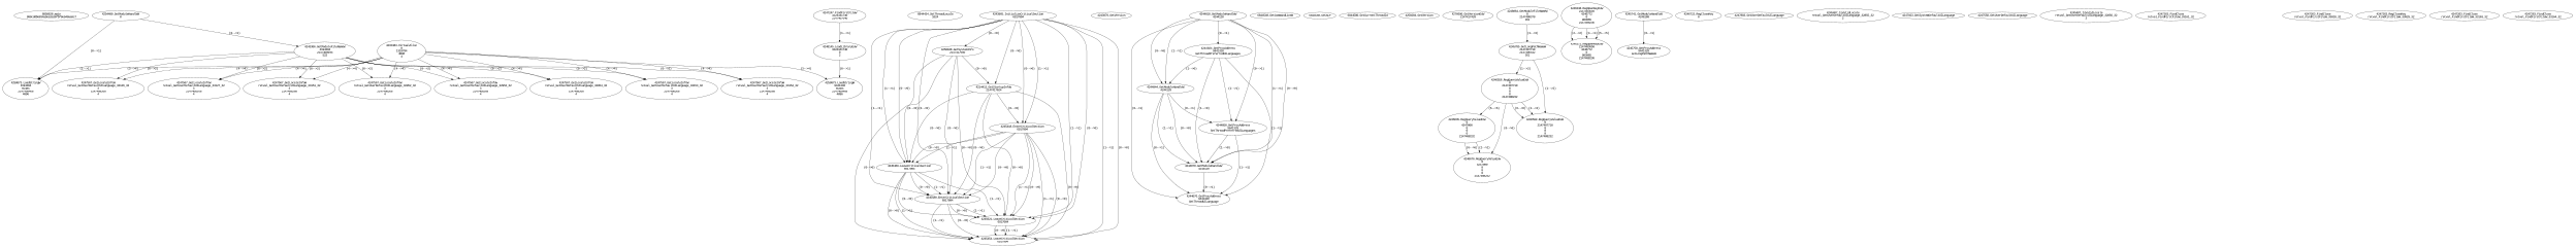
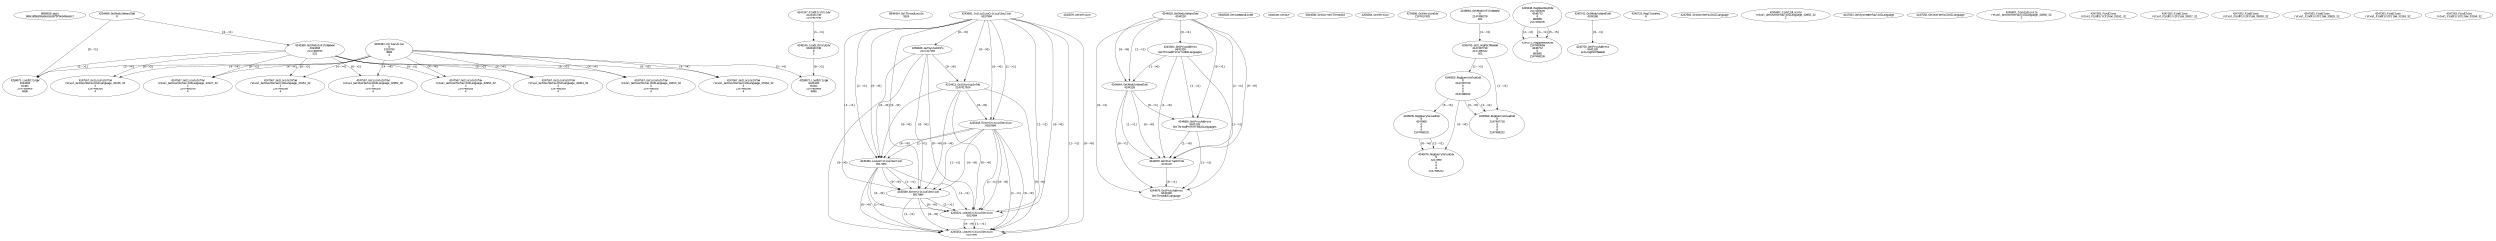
  digraph {
    fontname="Liberation Mono"
    node [fontname="Liberation Mono"]
    edge [fontname="Liberation Mono"]
    n1 [label="6850628.main\n000cddb6834a9ea3a36fbf0e940aa9c7"]
    n2 [label="4254480.GetModuleHandleW\n0"]
    n3 [label="4243306.GetModuleFileNameW\n4194304\n2147408904\n522"]
    n4 [label="4250073.LoadStringW\n4194304\n65485\n2147409468\n4096"]
    n5 [label="4247567.GetLocaleInfoW\nretval_GetUserDefaultUILanguage_33126_32\n3\n2147408268\n4"]
    n6 [label="4247567.GetLocaleInfoW\nretval_GetUserDefaultUILanguage_33127_32\n3\n2147408268\n4"]
    n7 [label="4247567.GetLocaleInfoW\nretval_GetUserDefaultUILanguage_33151_32\n3\n2147408268\n4"]
    n8 [label="4247567.GetLocaleInfoW\nretval_GetUserDefaultUILanguage_32952_32\n3\n2147408268\n4"]
    n9 [label="4247567.GetLocaleInfoW\nretval_GetUserDefaultUILanguage_32953_32\n3\n2147408268\n4"]
    n10 [label="4247567.GetLocaleInfoW\nretval_GetUserDefaultUILanguage_32954_32\n3\n2147408268\n4"]
    n11 [label="4247567.GetLocaleInfoW\nretval_GetUserDefaultUILanguage_33153_32\n3\n2147408268\n4"]
    n12 [label="4247567.GetLocaleInfoW\nretval_GetUserDefaultUILanguage_33154_32\n3\n2147408268\n4"]
    n13 [label="6844434.SetThreadLocale\n1024"]
    n14 [label="4243965.InitializeCriticalSection\n6917004"]
    n15 [label="4250188.GetSystemInfo\n2147417660"]
    n16 [label="4214413.GetStartupInfoW\n2147417624"]
    n17 [label="4245418.EnterCriticalSection\n6917004"]
    n18 [label="4245469.LeaveCriticalSection\n6917004"]
    n19 [label="4245580.EnterCriticalSection\n6917004"]
    n20 [label="4245621.LeaveCriticalSection\n6917004"]
    n21 [label="4245454.LeaveCriticalSection\n6917004"]
    n22 [label="4243979.GetVersion\n"]
    n23 [label="4244018.GetModuleHandleW\n4244120"]
    n24 [label="4244024.GetProcAddress\n9441320\nGetThreadPreferredUILanguages"]
    n25 [label="4244044.GetModuleHandleW\n4244120"]
    n26 [label="4244050.GetProcAddress\n9441320\nSetThreadPreferredUILanguages"]
-   n27 [label="4244070.GetModuleHandleW\n4244120"]
+   n27 [label="4244070.GetStartupInfoW\n4244120"]
    n28 [label="4244076.GetProcAddress\n9441320\nGetThreadUILanguage"]
    n29 [label="6844540.GetCommandLineW\n"]
    n30 [label="6844560.GetACP\n"]
    n31 [label="6844580.GetCurrentThreadId\n"]
    n32 [label="4250204.GetVersion\n"]
    n33 [label="4276690.GetVersionExW\n2147417420"]
    n34 [label="4248064.GetModuleFileNameW\n0\n2147408370\n261"]
    n35 [label="4245785.GetLongPathNameW\n2147407710\n2147406542\n261"]
    n36 [label="4246556.RegQueryValueExW\n0\n2147407710\n0\n0\n0\n2147408232"]
    n37 [label="4246599.RegQueryValueExW\n0\n2147407710\n0\n0\n0\n2147408232"]
    n38 [label="4215383.VirtualAlloc\n0\n1310704\n4096\n4"]
    n39 [label="4250073.LoadStringW\n9441340\n65485\n2147409468\n4096"]
    n40 [label="4246338.RegOpenKeyExW\n2147483649\n4246772\n0\n983065\n2147408236"]
    n41 [label="4246372.RegOpenKeyExW\n2147483650\n4246772\n0\n983065\n2147408236"]
    n42 [label="4245741.GetModuleHandleW\n4246160"]
    n43 [label="4245758.GetProcAddress\n9441320\nGetLongPathNameW"]
    n44 [label="4246635.RegQueryValueExW\n0\n4247000\n0\n0\n0\n2147408232"]
    n45 [label="4246676.RegQueryValueExW\n0\n4247000\n0\n0\n0\n2147408232"]
    n46 [label="4246722.RegCloseKey\n0"]
    n47 [label="4247883.GetUserDefaultUILanguage\n"]
    n48 [label="4245487.IsValidLocale\nretval_GetUserDefaultUILanguage_32855_32\n2"]
    n49 [label="4247923.GetSystemDefaultUILanguage\n"]
    n50 [label="4247558.GetUserDefaultUILanguage\n"]
    n51 [label="4247247.FindFirstFileW\n3224341740\n2147407640"]
    n52 [label="4248145.LoadLibraryExW\n3224341740\n0\n2"]
    n53 [label="4245487.IsValidLocale\nretval_GetUserDefaultUILanguage_32856_32\n2"]
    n54 [label="4247263.FindClose\nretval_FindFirstFileW_33161_32"]
+   n55 [label="4247263.FindClose\nretval_FindFirstFileW_33027_32"]
    n56 [label="4247263.FindClose\nretval_FindFirstFileW_33028_32"]
-   n57 [label="4247263.RegCloseKey\nretval_FindFirstFileW_33029_32"]
+   n57 [label="4247263.FindClose\nretval_FindFirstFileW_33029_32"]
    n58 [label="4247263.FindClose\nretval_FindFirstFileW_33163_32"]
    n59 [label="4247263.FindClose\nretval_FindFirstFileW_33164_32"]
    n2 -> n3 [label="(0-->1)"]
    n2 -> n4 [label="(0-->1)"]
    n3 -> n4 [label="(1-->1)"]
    n3 -> n5 [label="(0-->2)"]
    n3 -> n6 [label="(0-->2)"]
    n3 -> n7 [label="(0-->2)"]
    n3 -> n8 [label="(0-->2)"]
    n3 -> n9 [label="(0-->2)"]
    n3 -> n10 [label="(0-->2)"]
    n3 -> n11 [label="(0-->2)"]
    n3 -> n12 [label="(0-->2)"]
    n14 -> n15 [label="(0-->0)"]
    n14 -> n16 [label="(0-->0)"]
    n14 -> n17 [label="(1-->1)"]
    n14 -> n17 [label="(0-->0)"]
    n14 -> n18 [label="(1-->1)"]
    n14 -> n18 [label="(0-->0)"]
    n14 -> n19 [label="(1-->1)"]
    n14 -> n19 [label="(0-->0)"]
    n14 -> n20 [label="(1-->1)"]
    n14 -> n20 [label="(0-->0)"]
    n14 -> n21 [label="(1-->1)"]
    n14 -> n21 [label="(0-->0)"]
    n15 -> n16 [label="(0-->0)"]
    n15 -> n18 [label="(0-->0)"]
    n15 -> n19 [label="(0-->0)"]
    n15 -> n20 [label="(0-->0)"]
    n15 -> n21 [label="(0-->0)"]
    n16 -> n17 [label="(0-->0)"]
    n16 -> n18 [label="(0-->0)"]
    n16 -> n19 [label="(0-->0)"]
    n16 -> n20 [label="(0-->0)"]
    n16 -> n21 [label="(0-->0)"]
    n17 -> n18 [label="(1-->1)"]
    n17 -> n18 [label="(0-->0)"]
    n17 -> n19 [label="(1-->1)"]
    n17 -> n19 [label="(0-->0)"]
    n17 -> n20 [label="(1-->1)"]
    n17 -> n20 [label="(0-->0)"]
    n17 -> n21 [label="(1-->1)"]
    n17 -> n21 [label="(0-->0)"]
    n18 -> n19 [label="(1-->1)"]
    n18 -> n19 [label="(0-->0)"]
    n18 -> n20 [label="(1-->1)"]
    n18 -> n20 [label="(0-->0)"]
    n18 -> n21 [label="(1-->1)"]
    n18 -> n21 [label="(0-->0)"]
    n19 -> n20 [label="(1-->1)"]
    n19 -> n20 [label="(0-->0)"]
    n19 -> n21 [label="(1-->1)"]
    n19 -> n21 [label="(0-->0)"]
    n20 -> n21 [label="(1-->1)"]
    n20 -> n21 [label="(0-->0)"]
    n23 -> n24 [label="(0-->1)"]
    n23 -> n25 [label="(1-->1)"]
    n23 -> n25 [label="(0-->0)"]
    n23 -> n26 [label="(0-->1)"]
    n23 -> n27 [label="(1-->1)"]
    n23 -> n27 [label="(0-->0)"]
    n23 -> n28 [label="(0-->1)"]
    n24 -> n25 [label="(1-->0)"]
    n24 -> n26 [label="(1-->1)"]
    n24 -> n27 [label="(1-->0)"]
    n24 -> n28 [label="(1-->1)"]
    n25 -> n26 [label="(0-->1)"]
    n25 -> n27 [label="(1-->1)"]
    n25 -> n27 [label="(0-->0)"]
    n25 -> n28 [label="(0-->1)"]
    n26 -> n27 [label="(1-->0)"]
    n26 -> n28 [label="(1-->1)"]
    n27 -> n28 [label="(0-->1)"]
    n34 -> n35 [label="(3-->3)"]
    n35 -> n36 [label="(1-->2)"]
    n35 -> n37 [label="(1-->2)"]
    n36 -> n37 [label="(2-->2)"]
    n36 -> n37 [label="(6-->6)"]
    n36 -> n44 [label="(6-->6)"]
    n36 -> n45 [label="(6-->6)"]
    n38 -> n4 [label="(3-->4)"]
    n38 -> n5 [label="(4-->4)"]
    n38 -> n6 [label="(4-->4)"]
    n38 -> n7 [label="(4-->4)"]
    n38 -> n8 [label="(4-->4)"]
    n38 -> n9 [label="(4-->4)"]
    n38 -> n10 [label="(4-->4)"]
    n38 -> n11 [label="(4-->4)"]
    n38 -> n12 [label="(4-->4)"]
    n38 -> n39 [label="(3-->4)"]
    n40 -> n41 [label="(2-->2)"]
    n40 -> n41 [label="(4-->4)"]
    n40 -> n41 [label="(5-->5)"]
    n42 -> n43 [label="(0-->1)"]
    n44 -> n45 [label="(2-->2)"]
    n44 -> n45 [label="(6-->6)"]
    n51 -> n52 [label="(1-->1)"]
    n52 -> n39 [label="(0-->1)"]
  }
